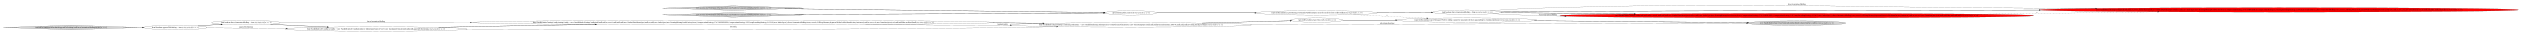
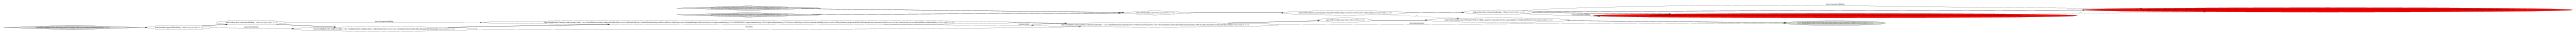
  digraph {
    rankdir=LR
    fontname="Playfair Display"
    node [fillcolor=white shape=ellipse style=filled fontname="Playfair Display"]
    edge [style=bold fontname="Playfair Display"]
    n1 [label="final boolean appendToExisting = true@@@3@@@['0', '0', '1']"]
    n2 [label="final boolean forceGuaranteedRollup = true@@@4@@@['0', '0', '1']"]
    n3 [label="final ParallelIndexIOConfig ioConfig = new ParallelIndexIOConfig(null,new InlineInputSource(\"test\"),new JsonInputFormat(null,null,null),appendToExisting)@@@5@@@['0', '0', '1']"]
    n4 [label="final ParallelIndexTuningConfig tuningConfig = new ParallelIndexTuningConfig(null,null,null,10,1000L,null,null,null,new HashedPartitionsSpec(null,10,null),new IndexSpec(new RoaringBitmapSerdeFactory(true),CompressionStrategy.UNCOMPRESSED,CompressionStrategy.LZF,LongEncodingStrategy.LONGS),new IndexSpec(),1,forceGuaranteedRollup,true,10000L,OffHeapMemorySegmentWriteOutMediumFactory.instance(),null,10,100,20L,new Duration(3600),128,null,null,false,null,null,null)@@@6@@@['0', '0', '1']"]
-   n5 [label="expectedException.expect()@@@3@@@['1', '1', '0']"]
+   n5 [label="expectedException.expect()@@@3@@@['1', '1', '0']" shape=diamond]
    n6 [label="expectedException.expectMessage(\"DynamicPartitionsSpec must be used for best-effort rollup\")@@@4@@@['1', '1', '0']"]
    n7 [fillcolor=lightgray label="testConstructorWithHashedPartitionsSpecAndNonForceGuaranteedRollupFailToCreate['0', '1', '0']" shape=diamond]
    n8 [label="expectedException.expect()@@@8@@@['0', '0', '1']"]
    n9 [label="expectedException.expectMessage(\"Perfect rollup cannot be guaranteed when appending to existing dataSources\")@@@9@@@['0', '0', '1']"]
    n10 [fillcolor=red label="new ParallelIndexTuningConfig(null,null,null,10,1000L,null,null,null,new HashedPartitionsSpec(null,10,null),new IndexSpec(new RoaringBitmapSerdeFactory(true),CompressionStrategy.UNCOMPRESSED,CompressionStrategy.LZF,LongEncodingStrategy.LONGS),new IndexSpec(),1,forceGuaranteedRollup,true,10000L,OffHeapMemorySegmentWriteOutMediumFactory.instance(),null,10,100,20L,new Duration(3600),128,null,null,false,null,null,null)@@@6@@@['1', '0', '0']"]
    n11 [fillcolor=red label="new ParallelIndexTuningConfig(null,null,null,10,1000L,null,null,null,null,new HashedPartitionsSpec(null,10,null),new IndexSpec(new RoaringBitmapSerdeFactory(true),CompressionStrategy.UNCOMPRESSED,CompressionStrategy.LZF,LongEncodingStrategy.LONGS),new IndexSpec(),1,forceGuaranteedRollup,true,10000L,OffHeapMemorySegmentWriteOutMediumFactory.instance(),null,10,100,20L,new Duration(3600),128,null,null,false,null,null,null)@@@6@@@['0', '1', '0']"]
    n12 [fillcolor=lightgray label="testConstructorWithHashedPartitionsSpecAndNonForceGuaranteedRollupFailToCreate['1', '0', '0']" shape=diamond]
    n13 [label="final ParallelIndexIngestionSpec indexIngestionSpec = new ParallelIndexIngestionSpec(new DataSchema(\"datasource\",new TimestampSpec(null,null,null),DimensionsSpec.EMPTY,null,null,null),ioConfig,tuningConfig)@@@7@@@['0', '0', '1']"]
    n14 [fillcolor=lightgray label="new ParallelIndexSupervisorTask(null,null,null,indexIngestionSpec,null)@@@10@@@['0', '0', '1']"]
    n15 [fillcolor=lightgray label="testFailToConstructWhenBothAppendToExistingAndForceGuaranteedRollupAreSet['0', '0', '1']" shape=diamond]
    n16 [label="final boolean forceGuaranteedRollup = false@@@5@@@['1', '1', '0']"]
    n1 -> n2
    n1 -> n3 [label=appendToExisting style=solid]
    n2 -> n3
    n2 -> n4 [label=forceGuaranteedRollup style=solid]
    n3 -> n4
    n3 -> n13 [label=ioConfig style=solid]
    n4 -> n13
    n4 -> n13 [label=tuningConfig style=solid]
    n5 -> n6
    n6 -> n9 [label=0 style=dashed]
    n6 -> n16
    n7 -> n5
    n8 -> n9
    n9 -> n14
    n10 -> n11 [label=0 style=dashed]
    n12 -> n5
    n13 -> n8
    n13 -> n14 [label=indexIngestionSpec style=solid]
    n15 -> n1
    n16 -> n10
    n16 -> n10 [label=forceGuaranteedRollup style=solid]
    n16 -> n11 [label=forceGuaranteedRollup style=solid]
    n16 -> n11
  }
